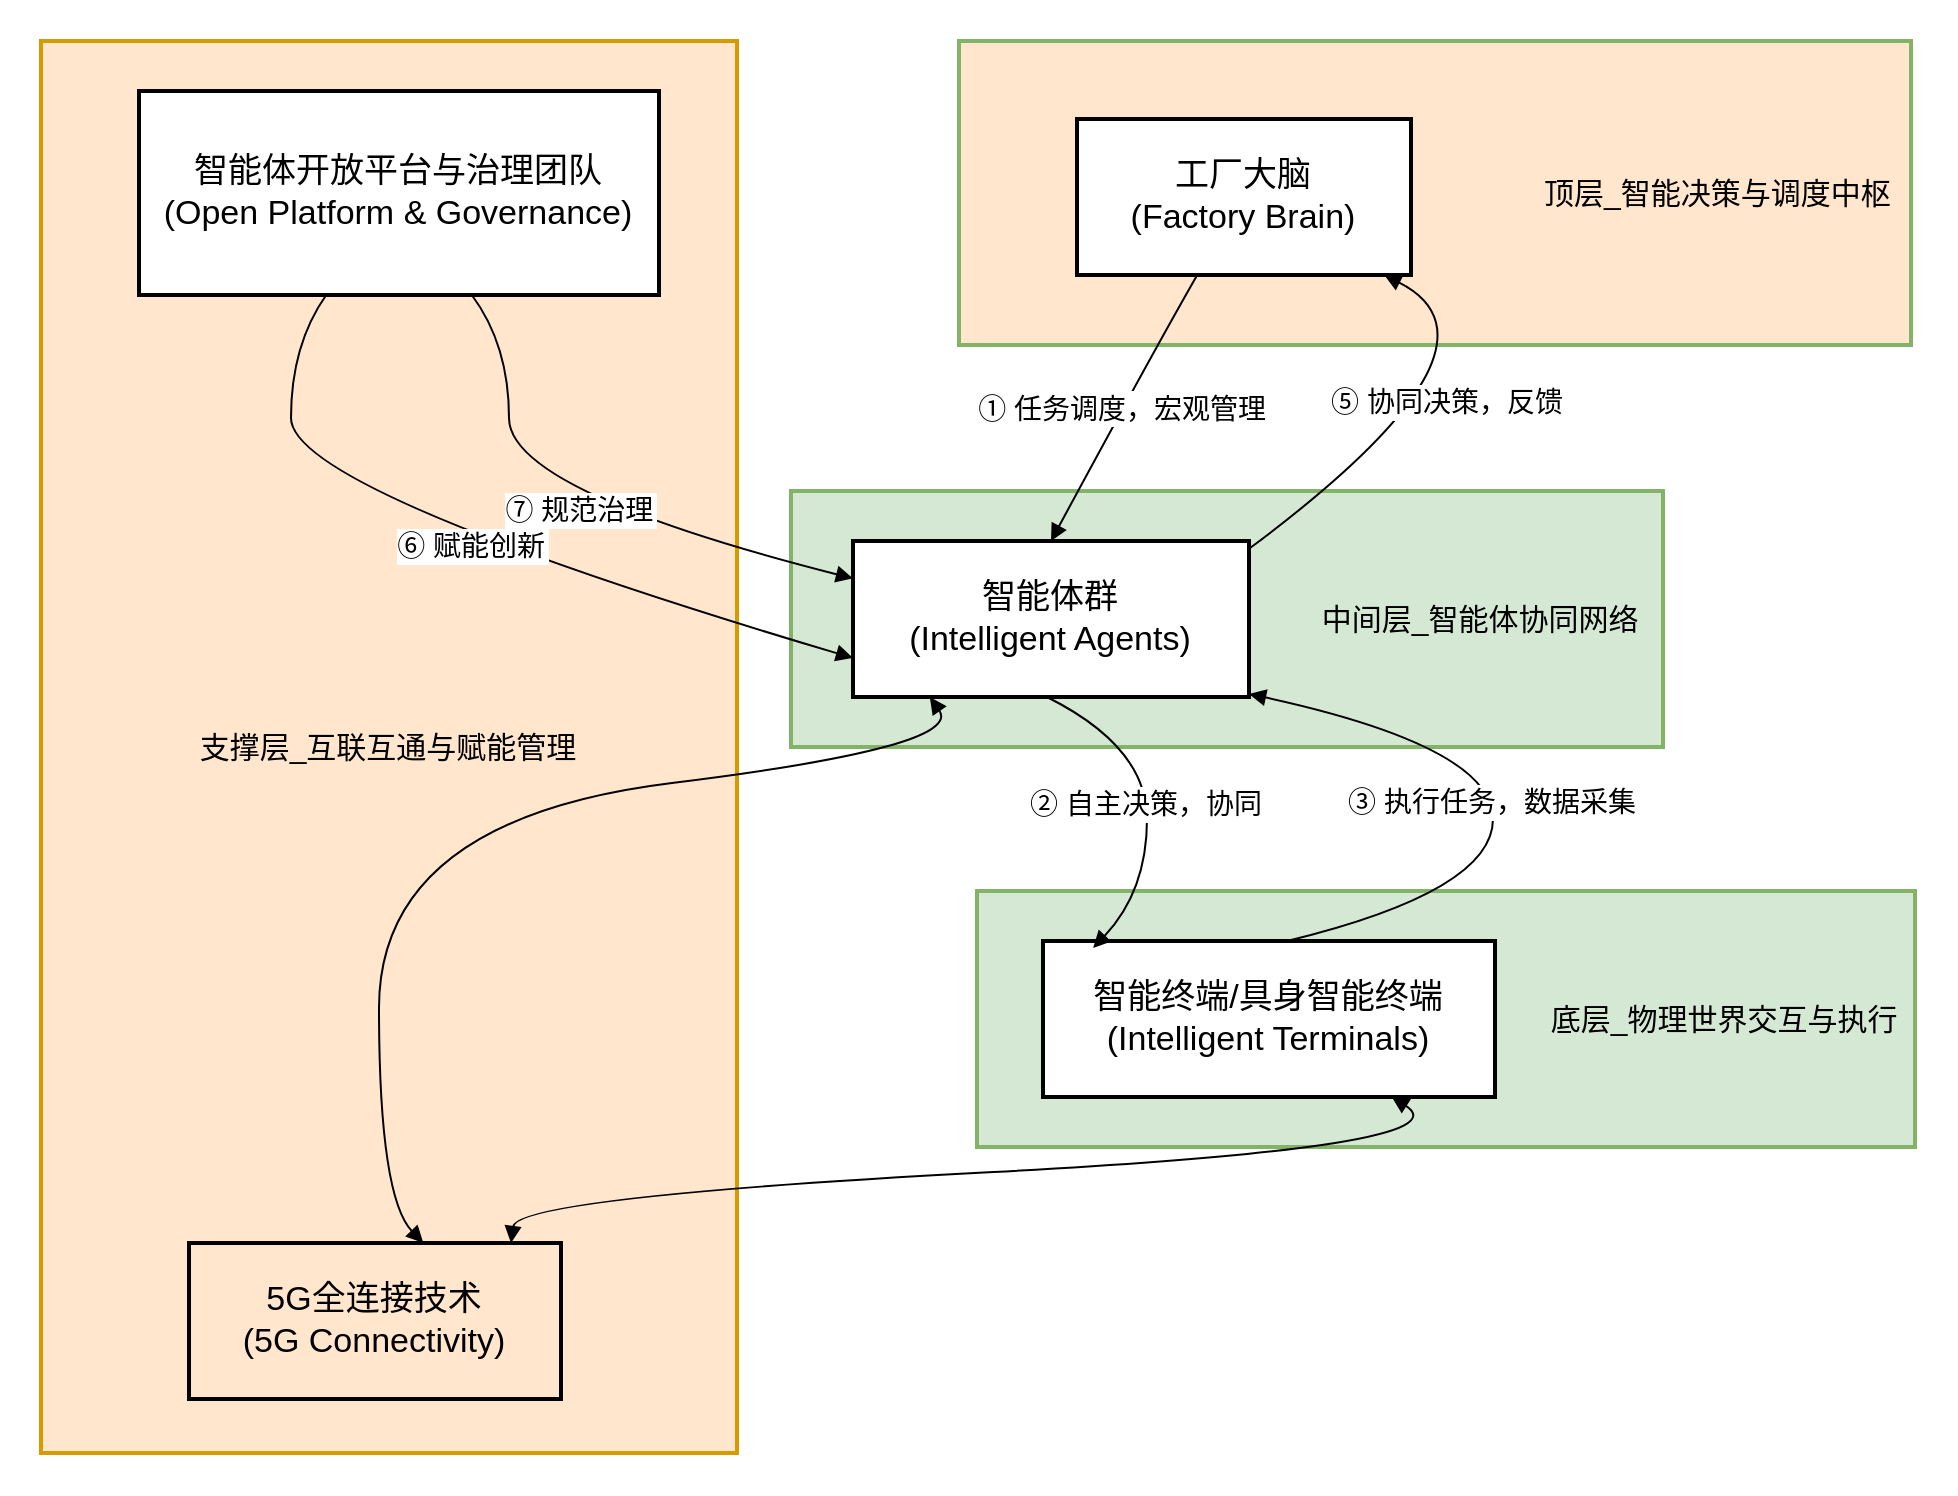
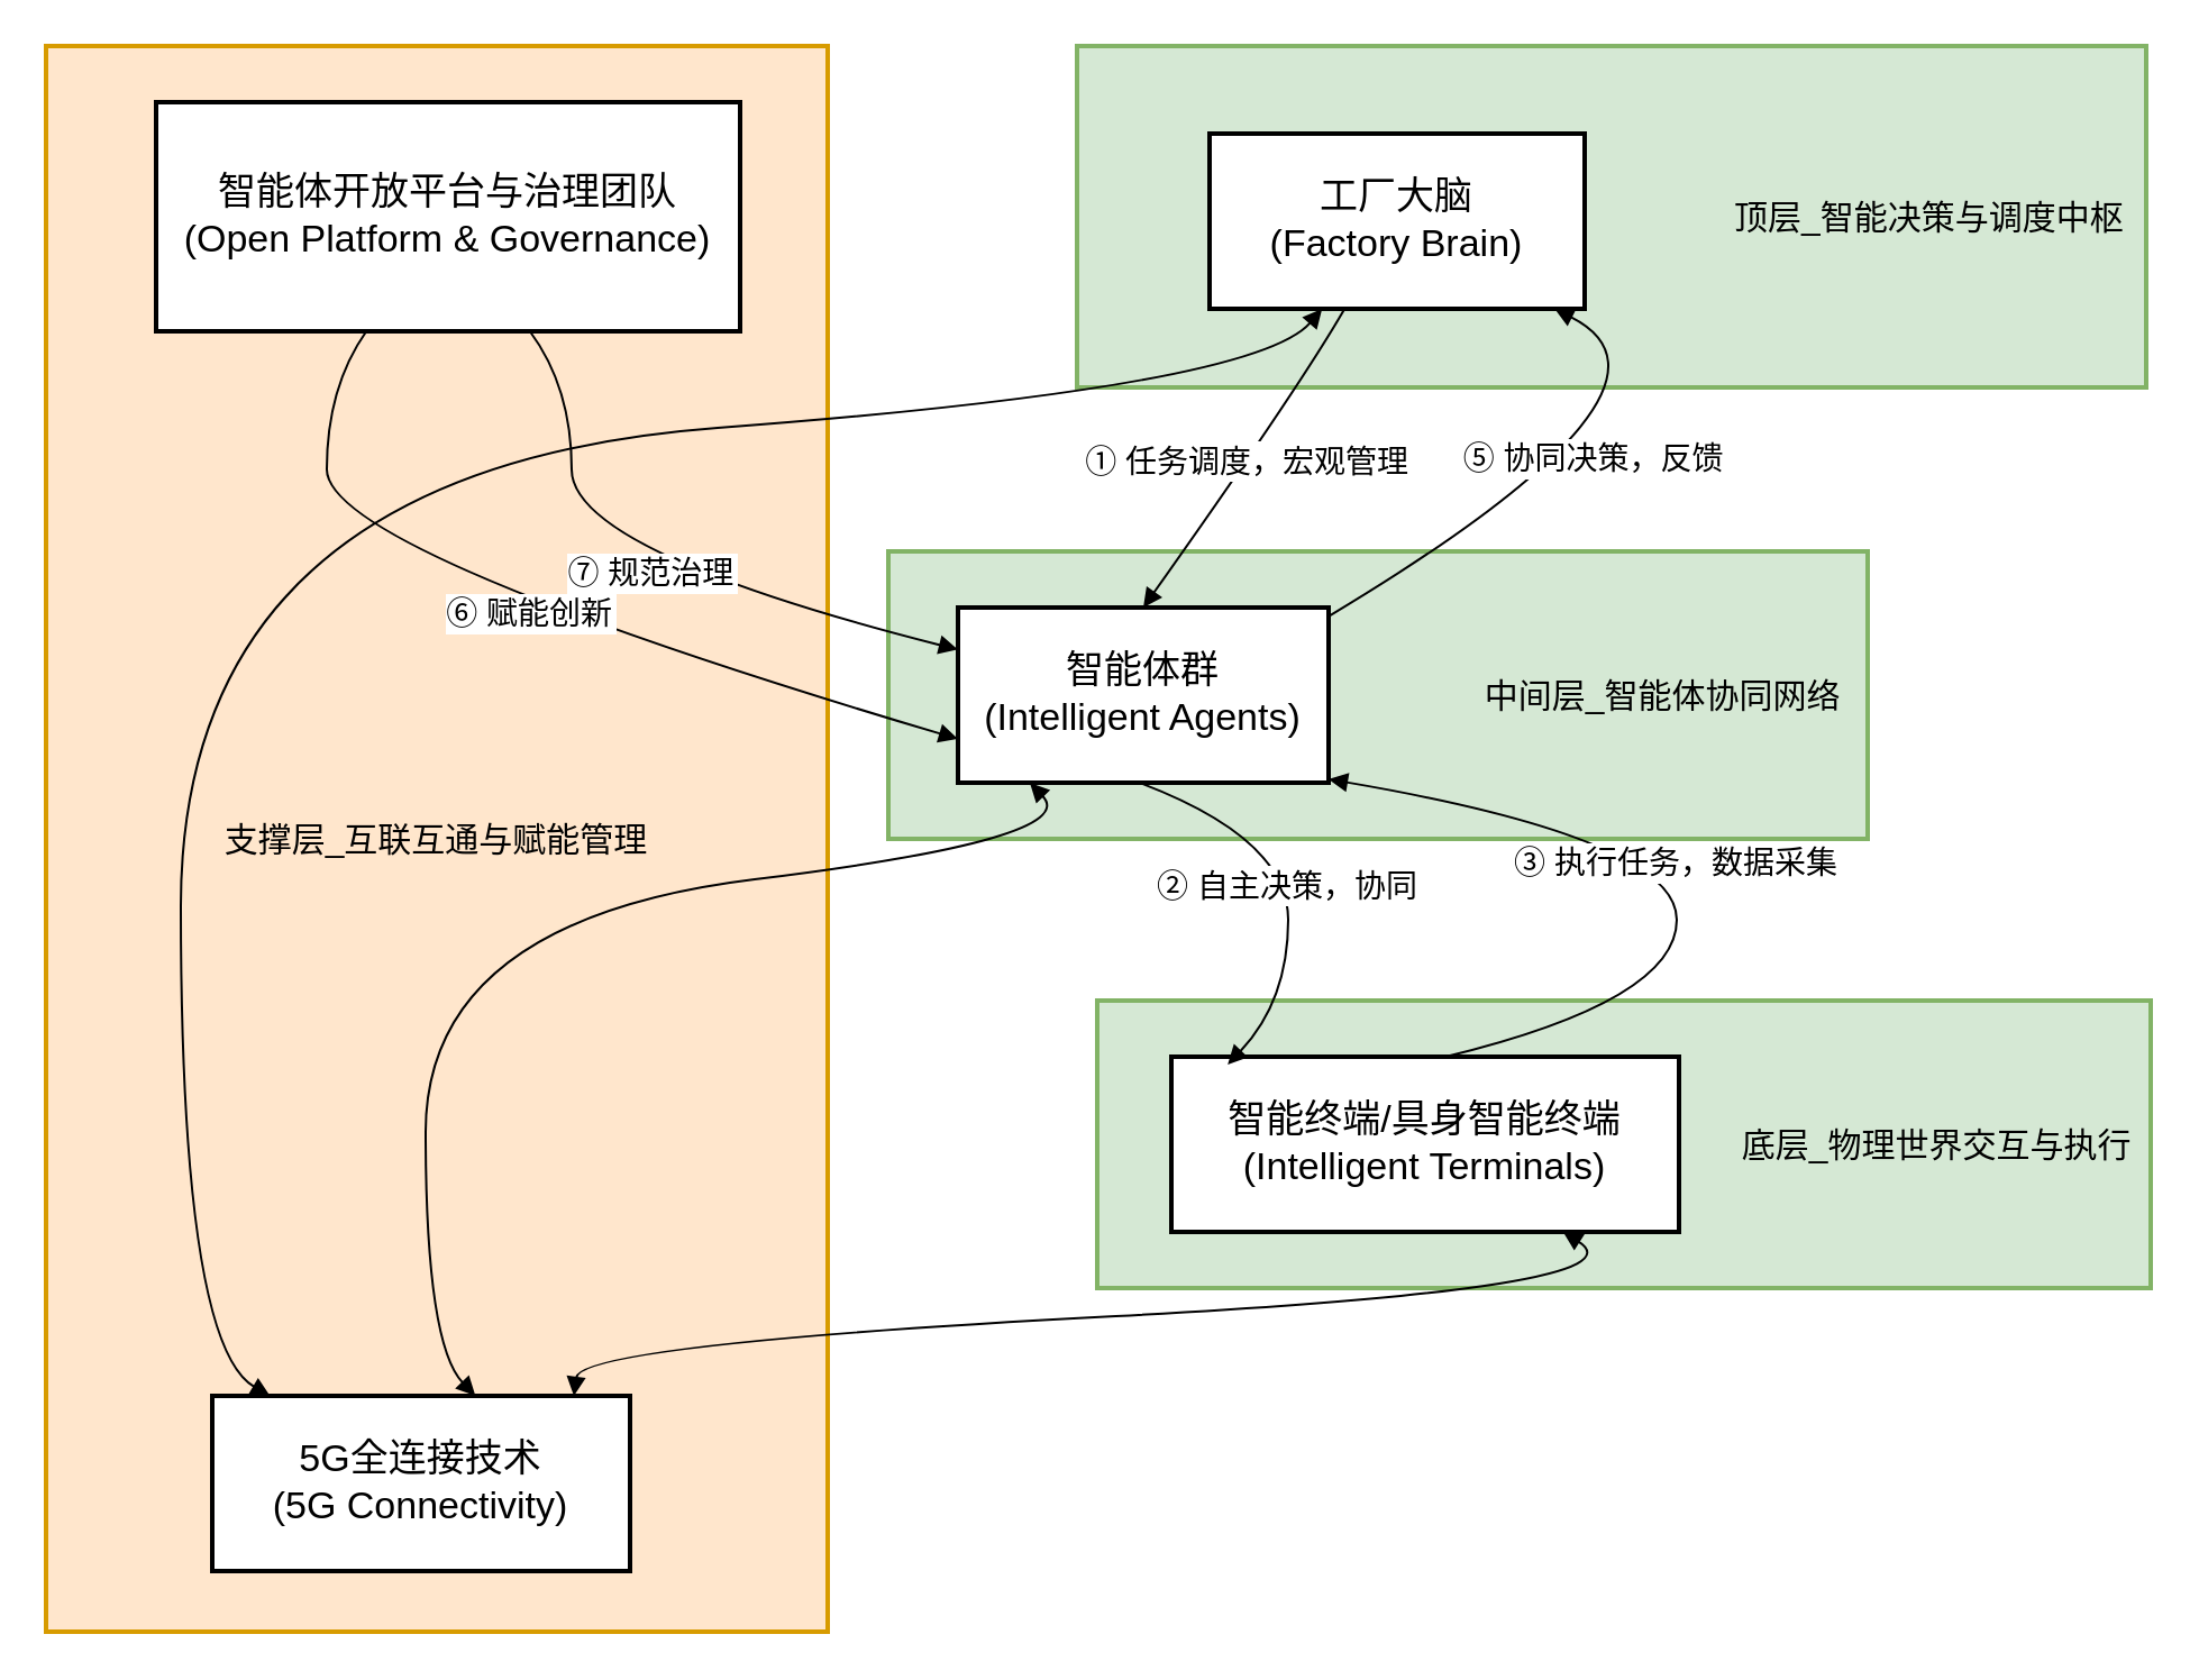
  <mxCell id="0" />
  <mxCell id="1" parent="0" />
  <mxCell id="2" value="支撑层_互联互通与赋能管理" style="whiteSpace=wrap;strokeWidth=2;fillColor=#ffe6cc;strokeColor=#d79b00;fontSize=15;rounded=0;" vertex="1" parent="1"><mxGeometry x="20" y="20" width="348" height="706" as="geometry" /></mxCell>
  <mxCell id="3" value="                                                                   底层_物理世界交互与执行" style="whiteSpace=wrap;strokeWidth=2;fillColor=#d5e8d4;strokeColor=#82b366;fontSize=15;rounded=0;" vertex="1" parent="1"><mxGeometry x="488" y="445" width="469" height="128" as="geometry" /></mxCell>
  <mxCell id="4" value="                                                             中间层_智能体协同网络" style="whiteSpace=wrap;strokeWidth=2;fillColor=#d5e8d4;strokeColor=#82b366;fontSize=15;rounded=0;" vertex="1" parent="1"><mxGeometry x="395" y="245" width="436" height="128" as="geometry" /></mxCell>
- <mxCell id="5" value="                                                                    顶层_智能决策与调度中枢" style="whiteSpace=wrap;strokeWidth=2;fillColor=#ffe6cc;strokeColor=#82b366;fontSize=15;rounded=0;" vertex="1" parent="1"><mxGeometry x="479" y="20" width="476" height="152" as="geometry" /></mxCell>
+ <mxCell id="5" value="                                                                    顶层_智能决策与调度中枢" style="whiteSpace=wrap;strokeWidth=2;fillColor=#d5e8d4;strokeColor=#82b366;fontSize=15;rounded=0;" vertex="1" parent="1"><mxGeometry x="479" y="20" width="476" height="152" as="geometry" /></mxCell>
  <mxCell id="6" value="工厂大脑&#10;(Factory Brain)" style="whiteSpace=wrap;strokeWidth=2;fontSize=17;rounded=0;" vertex="1" parent="1"><mxGeometry x="538" y="59" width="167" height="78" as="geometry" /></mxCell>
- <mxCell id="7" value="智能体群&#10;(Intelligent Agents)" style="whiteSpace=wrap;strokeWidth=2;fontSize=17;rounded=0;" vertex="1" parent="1"><mxGeometry x="426" y="270" width="198" height="78" as="geometry" /></mxCell>
+ <mxCell id="7" value="智能体群&#10;(Intelligent Agents)" style="whiteSpace=wrap;strokeWidth=2;fontSize=17;rounded=0;" vertex="1" parent="1"><mxGeometry x="426" y="270" width="165" height="78" as="geometry" /></mxCell>
  <mxCell id="8" value="智能终端/具身智能终端&#10;(Intelligent Terminals)" style="whiteSpace=wrap;strokeWidth=2;fontSize=17;rounded=0;" vertex="1" parent="1"><mxGeometry x="521" y="470" width="226" height="78" as="geometry" /></mxCell>
- <mxCell id="9" value="5G全连接技术&#10;(5G Connectivity)" style="whiteSpace=wrap;strokeWidth=2;fontSize=17;rounded=0;fillColor=#ffe6cc;" vertex="1" parent="1"><mxGeometry x="94" y="621" width="186" height="78" as="geometry" /></mxCell>
+ <mxCell id="9" value="5G全连接技术&#10;(5G Connectivity)" style="whiteSpace=wrap;strokeWidth=2;fontSize=17;rounded=0;" vertex="1" parent="1"><mxGeometry x="94" y="621" width="186" height="78" as="geometry" /></mxCell>
  <mxCell id="10" value="智能体开放平台与治理团队&#10;(Open Platform &amp; Governance)" style="whiteSpace=wrap;strokeWidth=2;fontSize=17;fontStyle=0;rounded=0;" vertex="1" parent="1"><mxGeometry x="69" y="45" width="260" height="102" as="geometry" /></mxCell>
  <mxCell id="11" value="① 任务调度，宏观管理" style="curved=1;startArrow=none;endArrow=block;exitX=0.36;exitY=1;entryX=0.5;entryY=-0.01;rounded=0;fontSize=14;" edge="1" parent="1" source="6" target="7"><mxGeometry relative="1" as="geometry"><Array as="points"><mxPoint x="578" y="172" /></Array></mxGeometry></mxCell>
  <mxCell id="12" value="② 自主决策，协同" style="curved=1;startArrow=none;endArrow=block;exitX=0.49;exitY=0.99;entryX=0.111;entryY=0.045;rounded=0;entryDx=0;entryDy=0;entryPerimeter=0;fontSize=14;" edge="1" parent="1" source="7" target="8"><mxGeometry x="0.005" relative="1" as="geometry"><Array as="points"><mxPoint x="573" y="373" /><mxPoint x="573" y="445" /></Array><mxPoint as="offset" /></mxGeometry></mxCell>
  <mxCell id="13" value="③ 执行任务，数据采集" style="curved=1;startArrow=none;endArrow=block;exitX=0.54;exitY=0;entryX=1;entryY=0.98;rounded=0;fontSize=14;" edge="1" parent="1" source="8" target="7"><mxGeometry relative="1" as="geometry"><Array as="points"><mxPoint x="746" y="445" /><mxPoint x="746" y="373" /></Array></mxGeometry></mxCell>
  <mxCell id="14" value="⑤ 协同决策，反馈" style="curved=1;startArrow=none;endArrow=block;exitX=1;exitY=0.05;entryX=0.92;entryY=1;rounded=0;fontSize=14;" edge="1" parent="1" source="7" target="6"><mxGeometry x="-0.002" relative="1" as="geometry"><Array as="points"><mxPoint x="761" y="172" /></Array><mxPoint as="offset" /></mxGeometry></mxCell>
+ <mxCell id="15" value="" style="curved=1;startArrow=block;endArrow=block;exitX=0.3;exitY=1;rounded=0;" edge="1" parent="1" source="6" target="9"><mxGeometry relative="1" as="geometry"><Array as="points"><mxPoint x="558" y="172" /><mxPoint x="80" y="208" /><mxPoint x="80" y="598" /></Array></mxGeometry></mxCell>
  <mxCell id="16" value="" style="curved=1;startArrow=block;endArrow=block;exitX=0.2;exitY=0.99;entryX=0.63;entryY=0;rounded=0;" edge="1" parent="1" source="7" target="9"><mxGeometry relative="1" as="geometry"><Array as="points"><mxPoint x="482" y="373" /><mxPoint x="189" y="409" /><mxPoint x="189" y="598" /></Array></mxGeometry></mxCell>
  <mxCell id="17" value="" style="curved=1;startArrow=block;endArrow=block;entryX=0.84;entryY=0;rounded=0;" edge="1" parent="1" source="8"><mxGeometry relative="1" as="geometry"><Array as="points"><mxPoint x="734.76" y="573" /><mxPoint x="257.76" y="598" /></Array><mxPoint x="525.76" y="528.5" as="sourcePoint" /><mxPoint x="255" y="621" as="targetPoint" /></mxGeometry></mxCell>
  <mxCell id="18" value="⑥ 赋能创新" style="curved=1;startArrow=none;endArrow=block;exitX=0.36;exitY=1;entryX=0;entryY=0.75;rounded=0;entryDx=0;entryDy=0;fontSize=14;" edge="1" parent="1" source="10" target="7"><mxGeometry relative="1" as="geometry"><Array as="points"><mxPoint x="145" y="172" /><mxPoint x="145" y="245" /></Array></mxGeometry></mxCell>
  <mxCell id="19" value="⑦ 规范治理" style="curved=1;startArrow=none;endArrow=block;exitX=0.64;exitY=1;entryX=0;entryY=0.24;rounded=0;fontSize=14;" edge="1" parent="1" source="10" target="7"><mxGeometry relative="1" as="geometry"><Array as="points"><mxPoint x="254" y="172" /><mxPoint x="254" y="245" /></Array></mxGeometry></mxCell>
